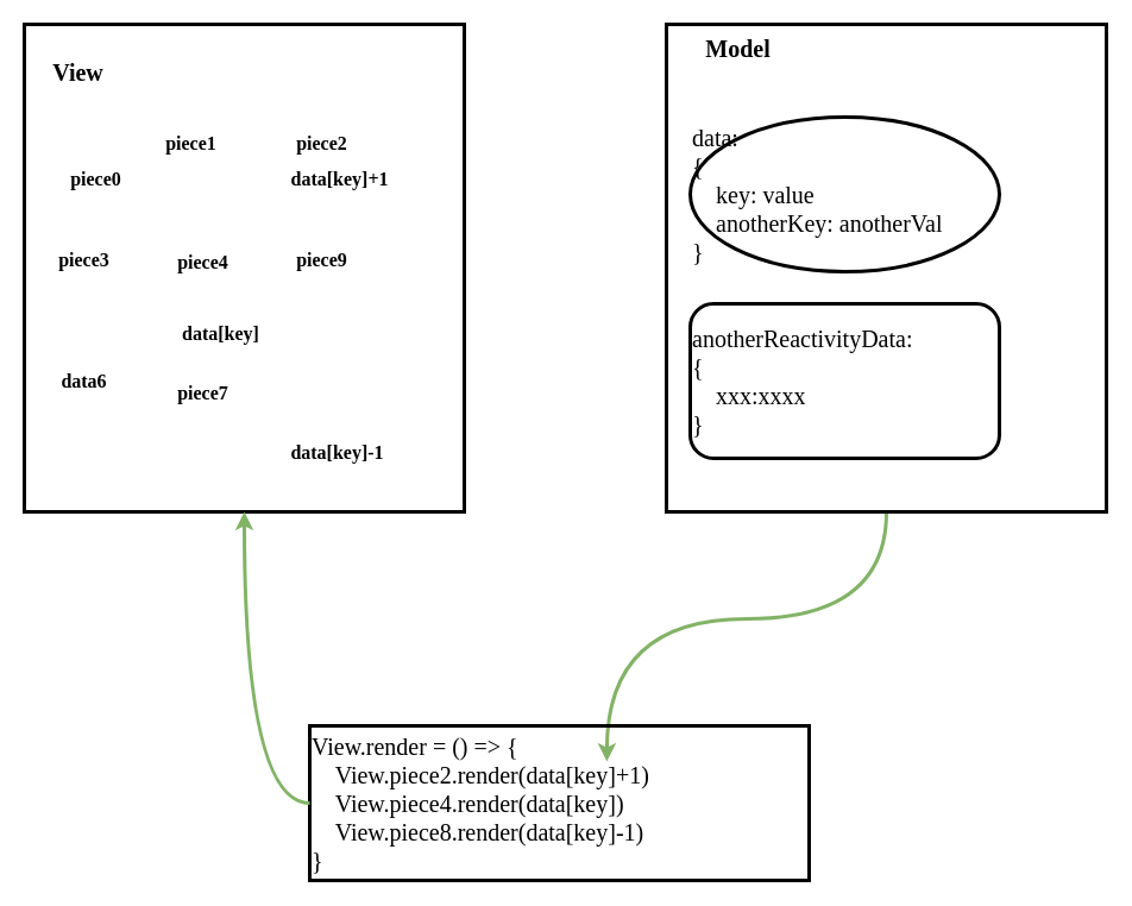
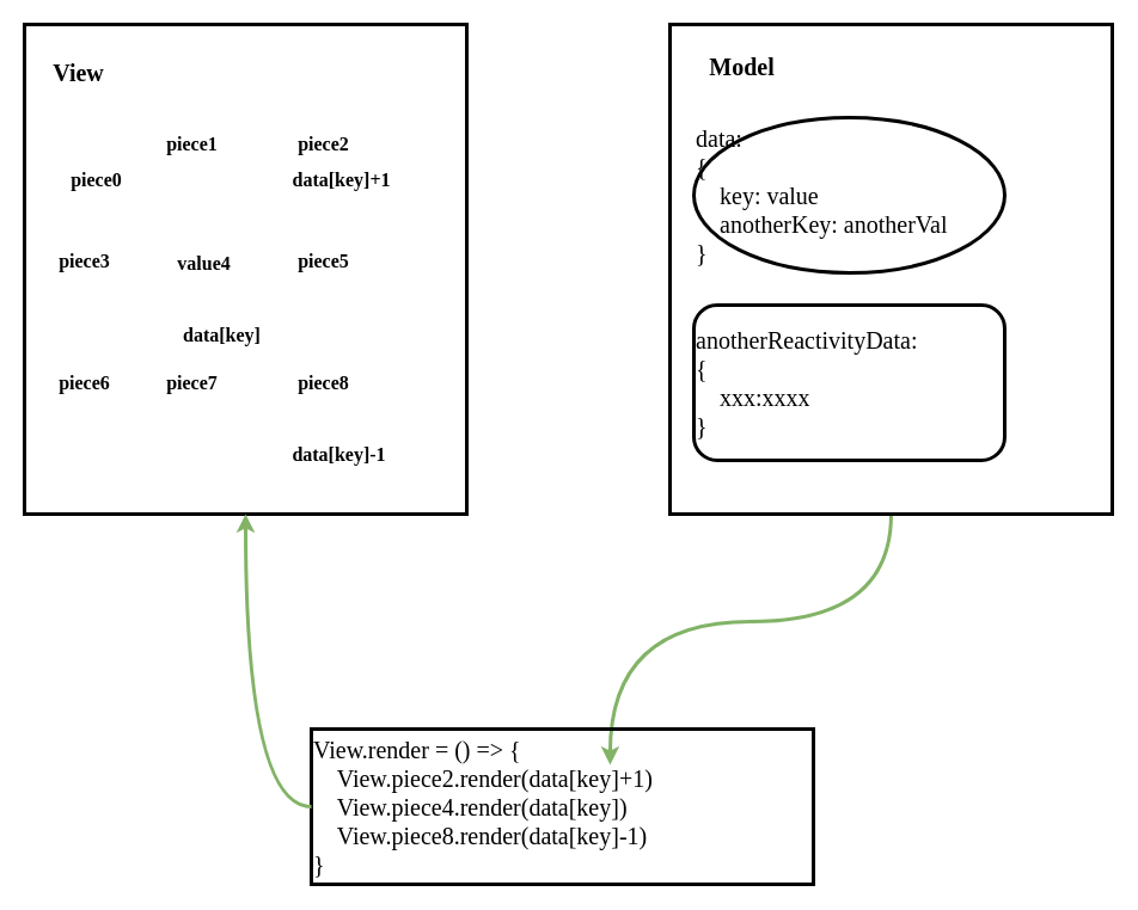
  <mxCell id="0" />
  <mxCell id="1" parent="0" />
  <mxCell id="2" value="" style="shape=image;html=1;verticalAlign=top;verticalLabelPosition=bottom;labelBackgroundColor=#ffffff;imageAspect=0;aspect=fixed;image=https://cdn2.iconfinder.com/data/icons/essential-web-5/50/puzzle-solution-problem-challenge-resolution-128.png" vertex="1" parent="1"><mxGeometry x="230" y="280" width="128" height="128" as="geometry" /></mxCell>
  <mxCell id="3" value="" style="shape=image;html=1;verticalAlign=top;verticalLabelPosition=bottom;labelBackgroundColor=#ffffff;imageAspect=0;aspect=fixed;image=https://cdn2.iconfinder.com/data/icons/essential-web-5/50/puzzle-solution-problem-challenge-resolution-128.png;direction=east;" vertex="1" parent="1"><mxGeometry x="130" y="180" width="128" height="128" as="geometry" /></mxCell>
  <mxCell id="4" value="" style="shape=image;html=1;verticalAlign=top;verticalLabelPosition=bottom;labelBackgroundColor=#ffffff;imageAspect=0;aspect=fixed;image=https://cdn2.iconfinder.com/data/icons/essential-web-5/50/puzzle-solution-problem-challenge-resolution-128.png;direction=north;" vertex="1" parent="1"><mxGeometry x="210" y="80" width="128" height="128" as="geometry" /></mxCell>
  <mxCell id="5" value="" style="rounded=0;whiteSpace=wrap;html=1;fillColor=none;strokeWidth=3;" vertex="1" parent="1"><mxGeometry x="20" y="20" width="370" height="410" as="geometry" /></mxCell>
  <mxCell id="6" value="&lt;b&gt;piece0&lt;/b&gt;" style="text;html=1;resizable=0;autosize=1;align=center;verticalAlign=middle;points=[];fillColor=none;strokeColor=none;rounded=0;fontFamily=Comic Sans MS;fontSize=16;" vertex="1" parent="1"><mxGeometry x="50" y="140" width="60" height="20" as="geometry" /></mxCell>
  <mxCell id="7" value="&lt;font style=&quot;font-size: 20px;&quot;&gt;&lt;b style=&quot;font-size: 20px;&quot;&gt;View&lt;/b&gt;&lt;/font&gt;" style="text;html=1;resizable=0;autosize=1;align=center;verticalAlign=middle;points=[];fillColor=none;strokeColor=none;rounded=0;fontFamily=Comic Sans MS;fontSize=20;" vertex="1" parent="1"><mxGeometry x="35" y="45" width="60" height="30" as="geometry" /></mxCell>
  <mxCell id="8" value="&lt;b&gt;piece1&lt;/b&gt;" style="text;html=1;resizable=0;autosize=1;align=center;verticalAlign=middle;points=[];fillColor=none;strokeColor=none;rounded=0;fontFamily=Comic Sans MS;fontSize=16;" vertex="1" parent="1"><mxGeometry x="130" y="110" width="60" height="20" as="geometry" /></mxCell>
  <mxCell id="9" value="&lt;b&gt;piece2&lt;/b&gt;" style="text;html=1;resizable=0;autosize=1;align=center;verticalAlign=middle;points=[];fillColor=none;strokeColor=none;rounded=0;fontFamily=Comic Sans MS;fontSize=16;" vertex="1" parent="1"><mxGeometry x="240" y="110" width="60" height="20" as="geometry" /></mxCell>
  <mxCell id="10" value="&lt;b&gt;piece3&lt;/b&gt;" style="text;html=1;resizable=0;autosize=1;align=center;verticalAlign=middle;points=[];fillColor=none;strokeColor=none;rounded=0;fontFamily=Comic Sans MS;fontSize=16;" vertex="1" parent="1"><mxGeometry x="40" y="208" width="60" height="20" as="geometry" /></mxCell>
- <mxCell id="11" value="&lt;b&gt;piece4&lt;/b&gt;" style="text;html=1;resizable=0;autosize=1;align=center;verticalAlign=middle;points=[];fillColor=none;strokeColor=none;rounded=0;fontFamily=Comic Sans MS;fontSize=16;" vertex="1" parent="1"><mxGeometry x="140" y="210" width="60" height="20" as="geometry" /></mxCell>
- <mxCell id="12" value="&lt;b&gt;piece9&lt;/b&gt;" style="text;html=1;resizable=0;autosize=1;align=center;verticalAlign=middle;points=[];fillColor=none;strokeColor=none;rounded=0;fontFamily=Comic Sans MS;fontSize=16;" vertex="1" parent="1"><mxGeometry x="240" y="208" width="60" height="20" as="geometry" /></mxCell>
- <mxCell id="13" value="&lt;b&gt;data6&lt;/b&gt;" style="text;html=1;resizable=0;autosize=1;align=center;verticalAlign=middle;points=[];fillColor=none;strokeColor=none;rounded=0;fontFamily=Comic Sans MS;fontSize=16;" vertex="1" parent="1"><mxGeometry x="40" y="310" width="60" height="20" as="geometry" /></mxCell>
- <mxCell id="15" value="&lt;b&gt;piece7&lt;/b&gt;" style="text;html=1;resizable=0;autosize=1;align=center;verticalAlign=middle;points=[];fillColor=none;strokeColor=none;rounded=0;fontFamily=Comic Sans MS;fontSize=16;" vertex="1" parent="1"><mxGeometry x="140" y="320" width="60" height="20" as="geometry" /></mxCell>
+ <mxCell id="11" value="&lt;b&gt;value4&lt;/b&gt;" style="text;html=1;resizable=0;autosize=1;align=center;verticalAlign=middle;points=[];fillColor=none;strokeColor=none;rounded=0;fontFamily=Comic Sans MS;fontSize=16;" vertex="1" parent="1"><mxGeometry x="140" y="210" width="60" height="20" as="geometry" /></mxCell>
+ <mxCell id="12" value="&lt;b&gt;piece5&lt;/b&gt;" style="text;html=1;resizable=0;autosize=1;align=center;verticalAlign=middle;points=[];fillColor=none;strokeColor=none;rounded=0;fontFamily=Comic Sans MS;fontSize=16;" vertex="1" parent="1"><mxGeometry x="240" y="208" width="60" height="20" as="geometry" /></mxCell>
+ <mxCell id="13" value="&lt;b&gt;piece6&lt;/b&gt;" style="text;html=1;resizable=0;autosize=1;align=center;verticalAlign=middle;points=[];fillColor=none;strokeColor=none;rounded=0;fontFamily=Comic Sans MS;fontSize=16;" vertex="1" parent="1"><mxGeometry x="40" y="310" width="60" height="20" as="geometry" /></mxCell>
+ <mxCell id="14" value="&lt;b&gt;piece8&lt;/b&gt;" style="text;html=1;resizable=0;autosize=1;align=center;verticalAlign=middle;points=[];fillColor=none;strokeColor=none;rounded=0;fontFamily=Comic Sans MS;fontSize=16;" vertex="1" parent="1"><mxGeometry x="240" y="310" width="60" height="20" as="geometry" /></mxCell>
+ <mxCell id="15" value="&lt;b&gt;piece7&lt;/b&gt;" style="text;html=1;resizable=0;autosize=1;align=center;verticalAlign=middle;points=[];fillColor=none;strokeColor=none;rounded=0;fontFamily=Comic Sans MS;fontSize=16;" vertex="1" parent="1"><mxGeometry x="130" y="310" width="60" height="20" as="geometry" /></mxCell>
  <mxCell id="16" value="&lt;b&gt;data[key]&lt;/b&gt;" style="text;html=1;resizable=0;autosize=1;align=center;verticalAlign=middle;points=[];fillColor=none;strokeColor=none;rounded=0;fontFamily=Comic Sans MS;fontSize=16;" vertex="1" parent="1"><mxGeometry x="140" y="270" width="90" height="20" as="geometry" /></mxCell>
  <mxCell id="17" value="&lt;b&gt;data[key]-1&lt;/b&gt;" style="text;html=1;resizable=0;autosize=1;align=center;verticalAlign=middle;points=[];fillColor=none;strokeColor=none;rounded=0;fontFamily=Comic Sans MS;fontSize=16;" vertex="1" parent="1"><mxGeometry x="228" y="370" width="110" height="20" as="geometry" /></mxCell>
  <mxCell id="18" value="&lt;b&gt;data[key]+1&lt;/b&gt;" style="text;html=1;resizable=0;autosize=1;align=center;verticalAlign=middle;points=[];fillColor=none;strokeColor=none;rounded=0;fontFamily=Comic Sans MS;fontSize=16;" vertex="1" parent="1"><mxGeometry x="230" y="140" width="110" height="20" as="geometry" /></mxCell>
  <mxCell id="19" value="" style="edgeStyle=orthogonalEdgeStyle;orthogonalLoop=1;jettySize=auto;html=1;fontFamily=Comic Sans MS;fontSize=20;entryX=0.595;entryY=0.231;entryDx=0;entryDy=0;entryPerimeter=0;curved=1;strokeWidth=3;fillColor=#d5e8d4;strokeColor=#82b366;" edge="1" parent="1" source="20" target="24"><mxGeometry relative="1" as="geometry"><mxPoint x="745" y="510" as="targetPoint" /></mxGeometry></mxCell>
  <mxCell id="20" value="" style="rounded=0;whiteSpace=wrap;html=1;fillColor=none;strokeWidth=3;" vertex="1" parent="1"><mxGeometry x="560" y="20" width="370" height="410" as="geometry" /></mxCell>
  <mxCell id="21" value="data: &lt;br&gt;{&lt;br&gt;&amp;nbsp; &amp;nbsp; key: value&lt;br&gt;&lt;div&gt;&lt;span&gt;&amp;nbsp; &amp;nbsp; anotherKey: anotherVal&lt;/span&gt;&lt;/div&gt;}" style="ellipse;whiteSpace=wrap;html=1;strokeWidth=3;fillColor=none;fontFamily=Comic Sans MS;fontSize=20;align=left;" vertex="1" parent="1"><mxGeometry x="580" y="98" width="260" height="130" as="geometry" /></mxCell>
- <mxCell id="22" value="&lt;font style=&quot;font-size: 20px&quot;&gt;&lt;b style=&quot;font-size: 20px&quot;&gt;Model&lt;/b&gt;&lt;/font&gt;" style="text;html=1;resizable=0;autosize=1;align=center;verticalAlign=middle;points=[];fillColor=none;strokeColor=none;rounded=0;fontFamily=Comic Sans MS;fontSize=20;" vertex="1" parent="1"><mxGeometry x="585" y="25" width="70" height="30" as="geometry" /></mxCell>
+ <mxCell id="22" value="&lt;font style=&quot;font-size: 20px&quot;&gt;&lt;b style=&quot;font-size: 20px&quot;&gt;Model&lt;/b&gt;&lt;/font&gt;" style="text;html=1;resizable=0;autosize=1;align=center;verticalAlign=middle;points=[];fillColor=none;strokeColor=none;rounded=0;fontFamily=Comic Sans MS;fontSize=20;" vertex="1" parent="1"><mxGeometry x="585" y="40" width="70" height="30" as="geometry" /></mxCell>
  <mxCell id="23" value="anotherReactivityData: &lt;br&gt;{&lt;br&gt;&amp;nbsp; &amp;nbsp; xxx:xxxx&lt;br&gt;}" style="whiteSpace=wrap;html=1;strokeWidth=3;fillColor=none;fontFamily=Comic Sans MS;fontSize=20;align=left;rounded=1;" vertex="1" parent="1"><mxGeometry x="580" y="255" width="260" height="130" as="geometry" /></mxCell>
  <mxCell id="24" value="View.render = () =&amp;gt; {&lt;br&gt;&amp;nbsp; &amp;nbsp; View.piece2.render(data[key]+1)&lt;br&gt;&amp;nbsp; &amp;nbsp; View.piece4.render(data[key])&lt;br&gt;&amp;nbsp; &amp;nbsp; View.piece8.render(data[key]-1)&lt;br&gt;}" style="rounded=0;whiteSpace=wrap;html=1;strokeWidth=3;fillColor=none;fontFamily=Comic Sans MS;fontSize=20;align=left;dashed=0;" vertex="1" parent="1"><mxGeometry x="260" y="610" width="420" height="130" as="geometry" /></mxCell>
  <mxCell id="25" value="" style="edgeStyle=orthogonalEdgeStyle;orthogonalLoop=1;jettySize=auto;html=1;fontFamily=Comic Sans MS;fontSize=20;entryX=0.5;entryY=1;entryDx=0;entryDy=0;curved=1;strokeWidth=3;fillColor=#d5e8d4;strokeColor=#82b366;exitX=0;exitY=0.5;exitDx=0;exitDy=0;" edge="1" parent="1" source="24" target="5"><mxGeometry relative="1" as="geometry"><mxPoint x="535.1" y="370" as="sourcePoint" /><mxPoint x="300" y="580.03" as="targetPoint" /></mxGeometry></mxCell>
